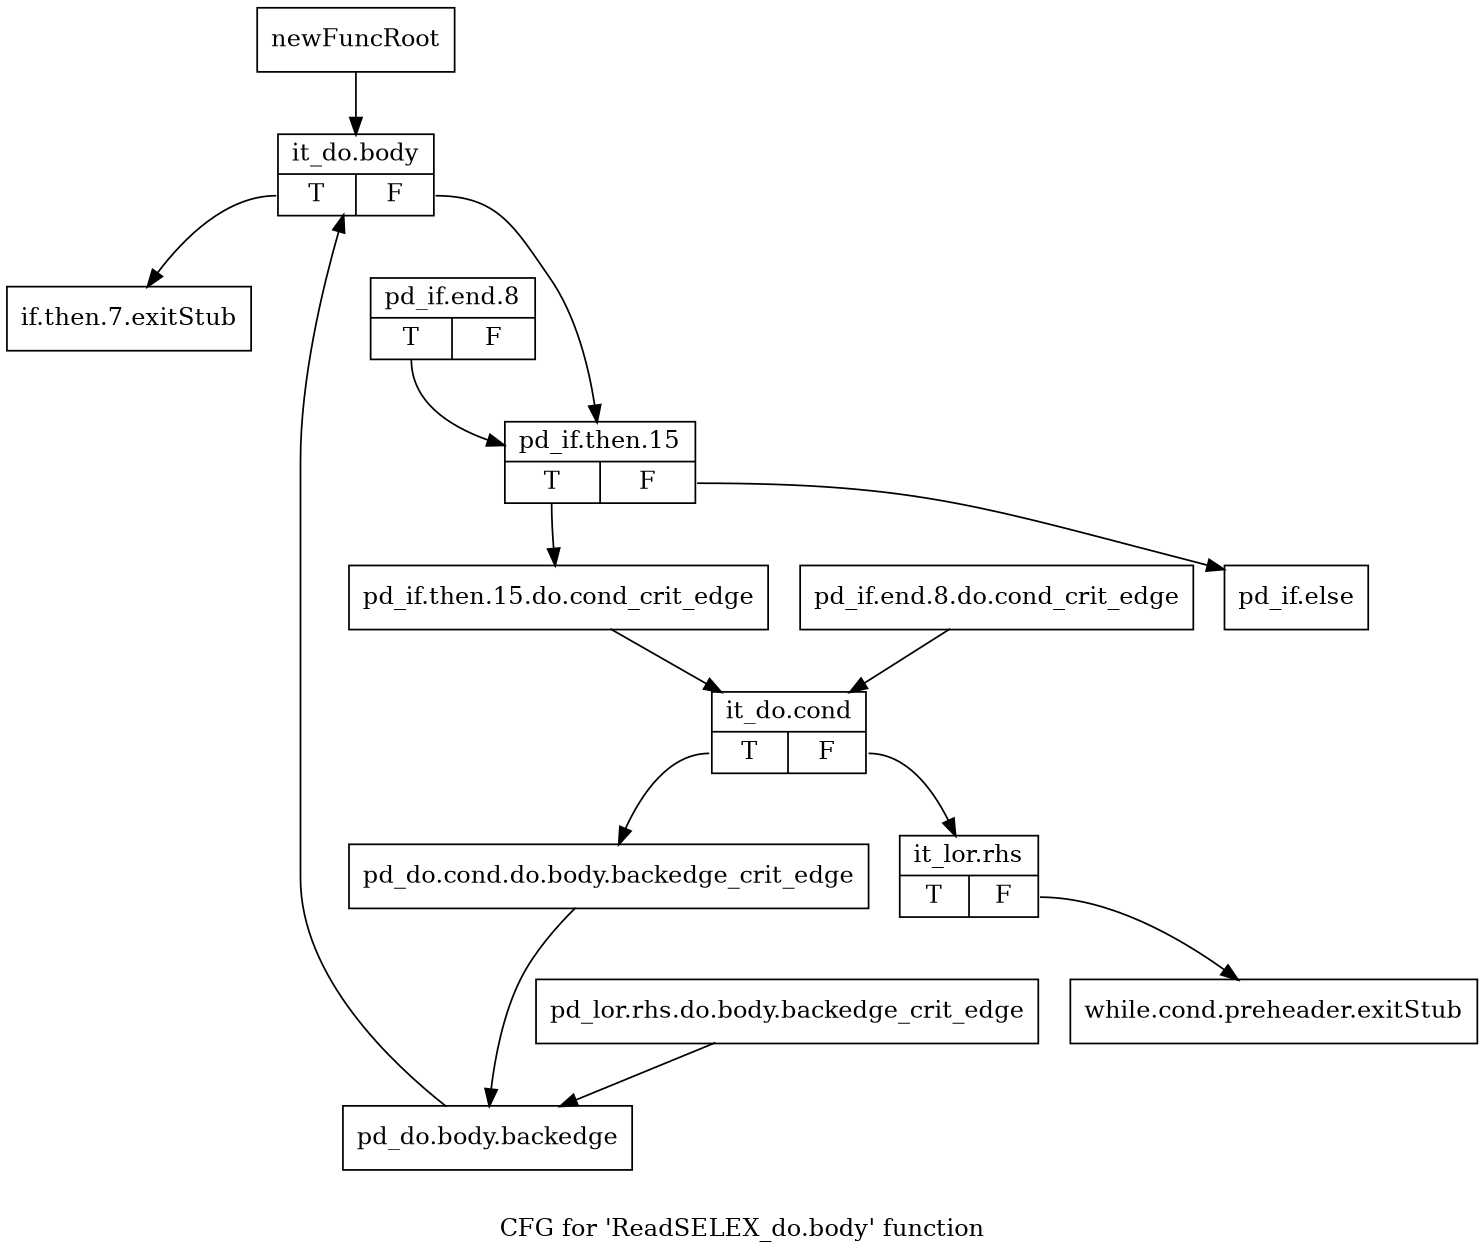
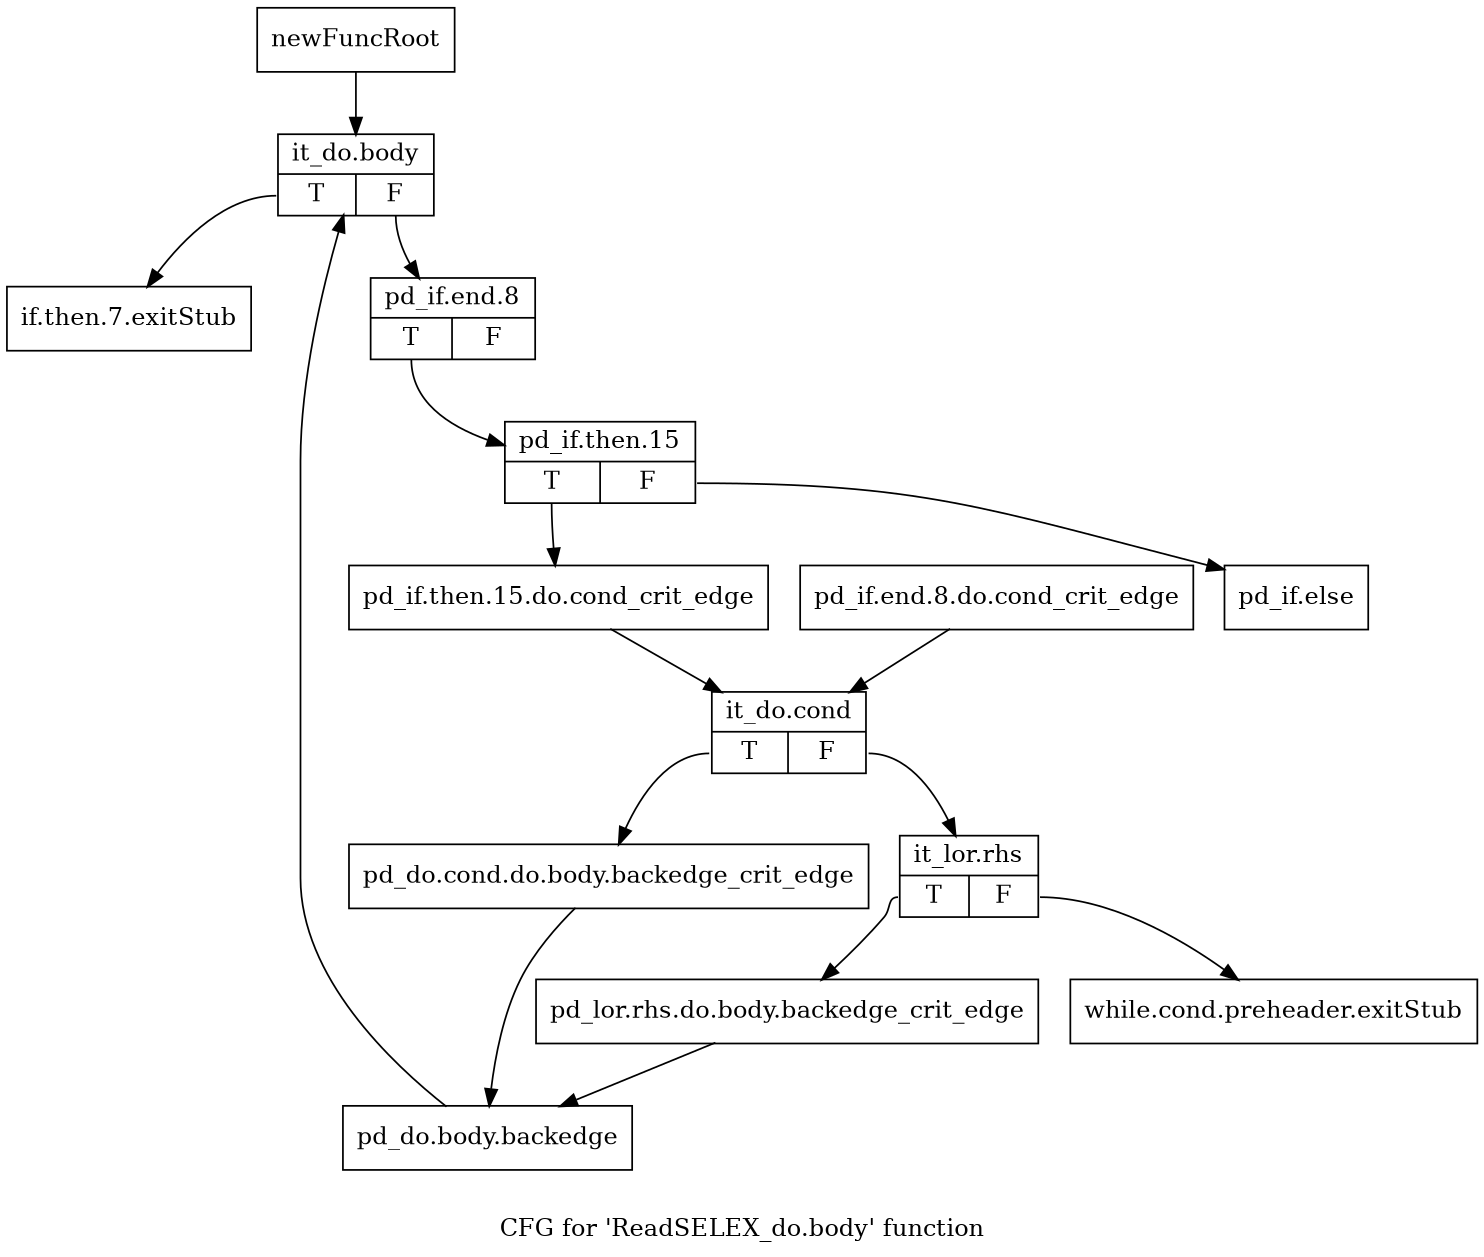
  digraph {
    label="CFG for 'ReadSELEX_do.body' function"
    node [shape=record]
    n1 [label="{newFuncRoot}"]
    n2 [label="{it_do.body|{<s0>T|<s1>F}}"]
    n3 [label="{if.then.7.exitStub}"]
    n4 [label="{pd_if.end.8|{<s0>T|<s1>F}}"]
    n5 [label="{pd_if.then.15|{<s0>T|<s1>F}}"]
    n6 [label="{while.cond.preheader.exitStub}"]
    n7 [label="{pd_if.then.15.do.cond_crit_edge}"]
    n8 [label="{pd_if.else}"]
    n9 [label="{pd_if.end.8.do.cond_crit_edge}"]
    n10 [label="{it_do.cond|{<s0>T|<s1>F}}"]
    n11 [label="{pd_do.cond.do.body.backedge_crit_edge}"]
    n12 [label="{it_lor.rhs|{<s0>T|<s1>F}}"]
    n13 [label="{pd_do.body.backedge}"]
    n14 [label="{pd_lor.rhs.do.body.backedge_crit_edge}"]
    n1 -> n2
    n2 -> n3 [tailport=s0]
-   n2 -> n5 [tailport=s1]
+   n2 -> n4 [tailport=s1]
    n4 -> n5 [tailport=s0]
    n5 -> n7 [tailport=s0]
    n5 -> n8 [tailport=s1]
    n7 -> n10
    n9 -> n10
    n10 -> n11 [tailport=s0]
    n10 -> n12 [tailport=s1]
    n11 -> n13
    n12 -> n6 [tailport=s1]
+   n12 -> n14 [tailport=s0]
    n13 -> n2
    n14 -> n13
  }
